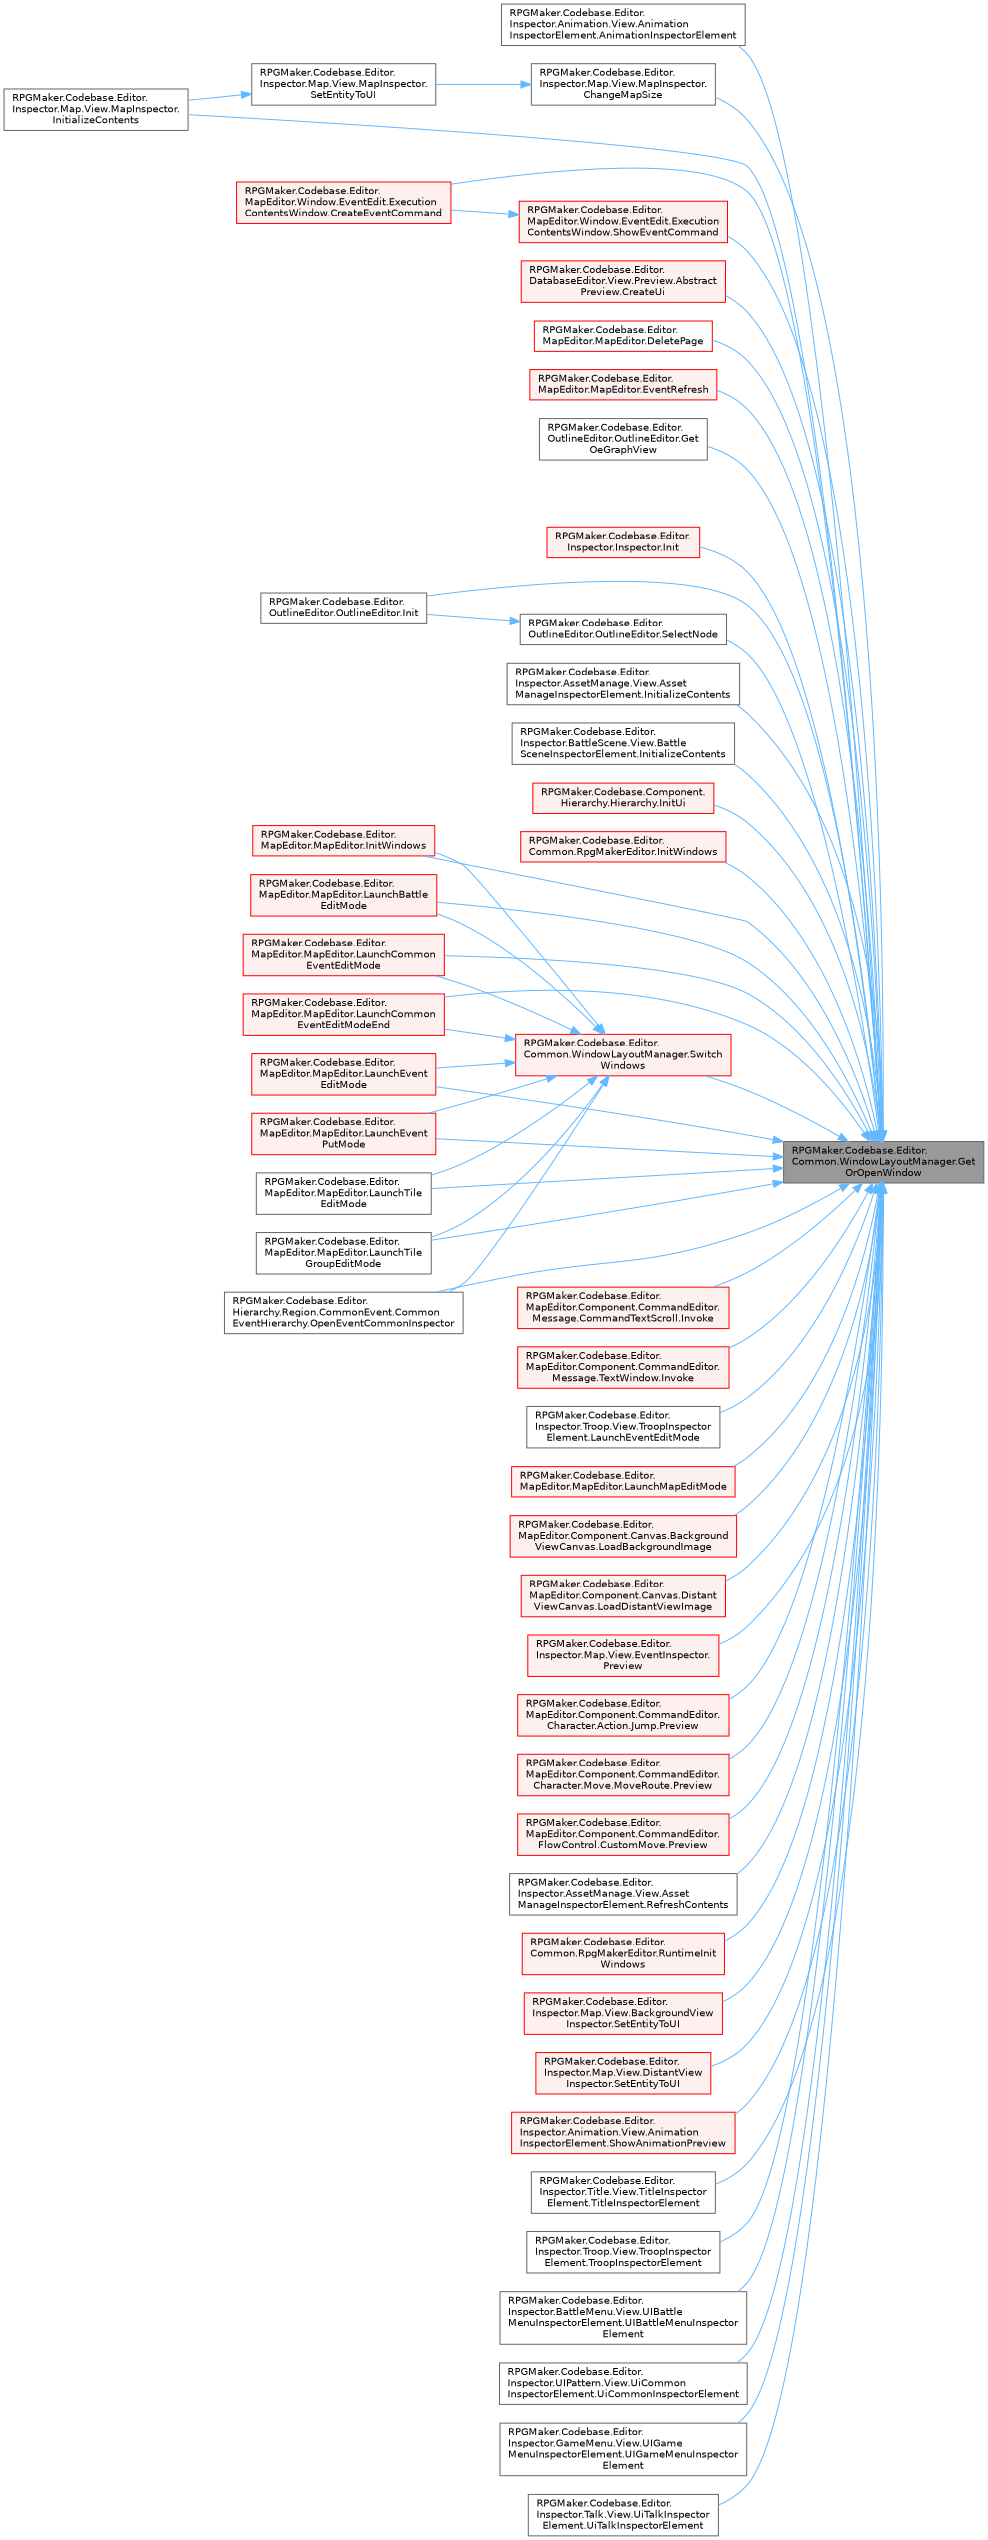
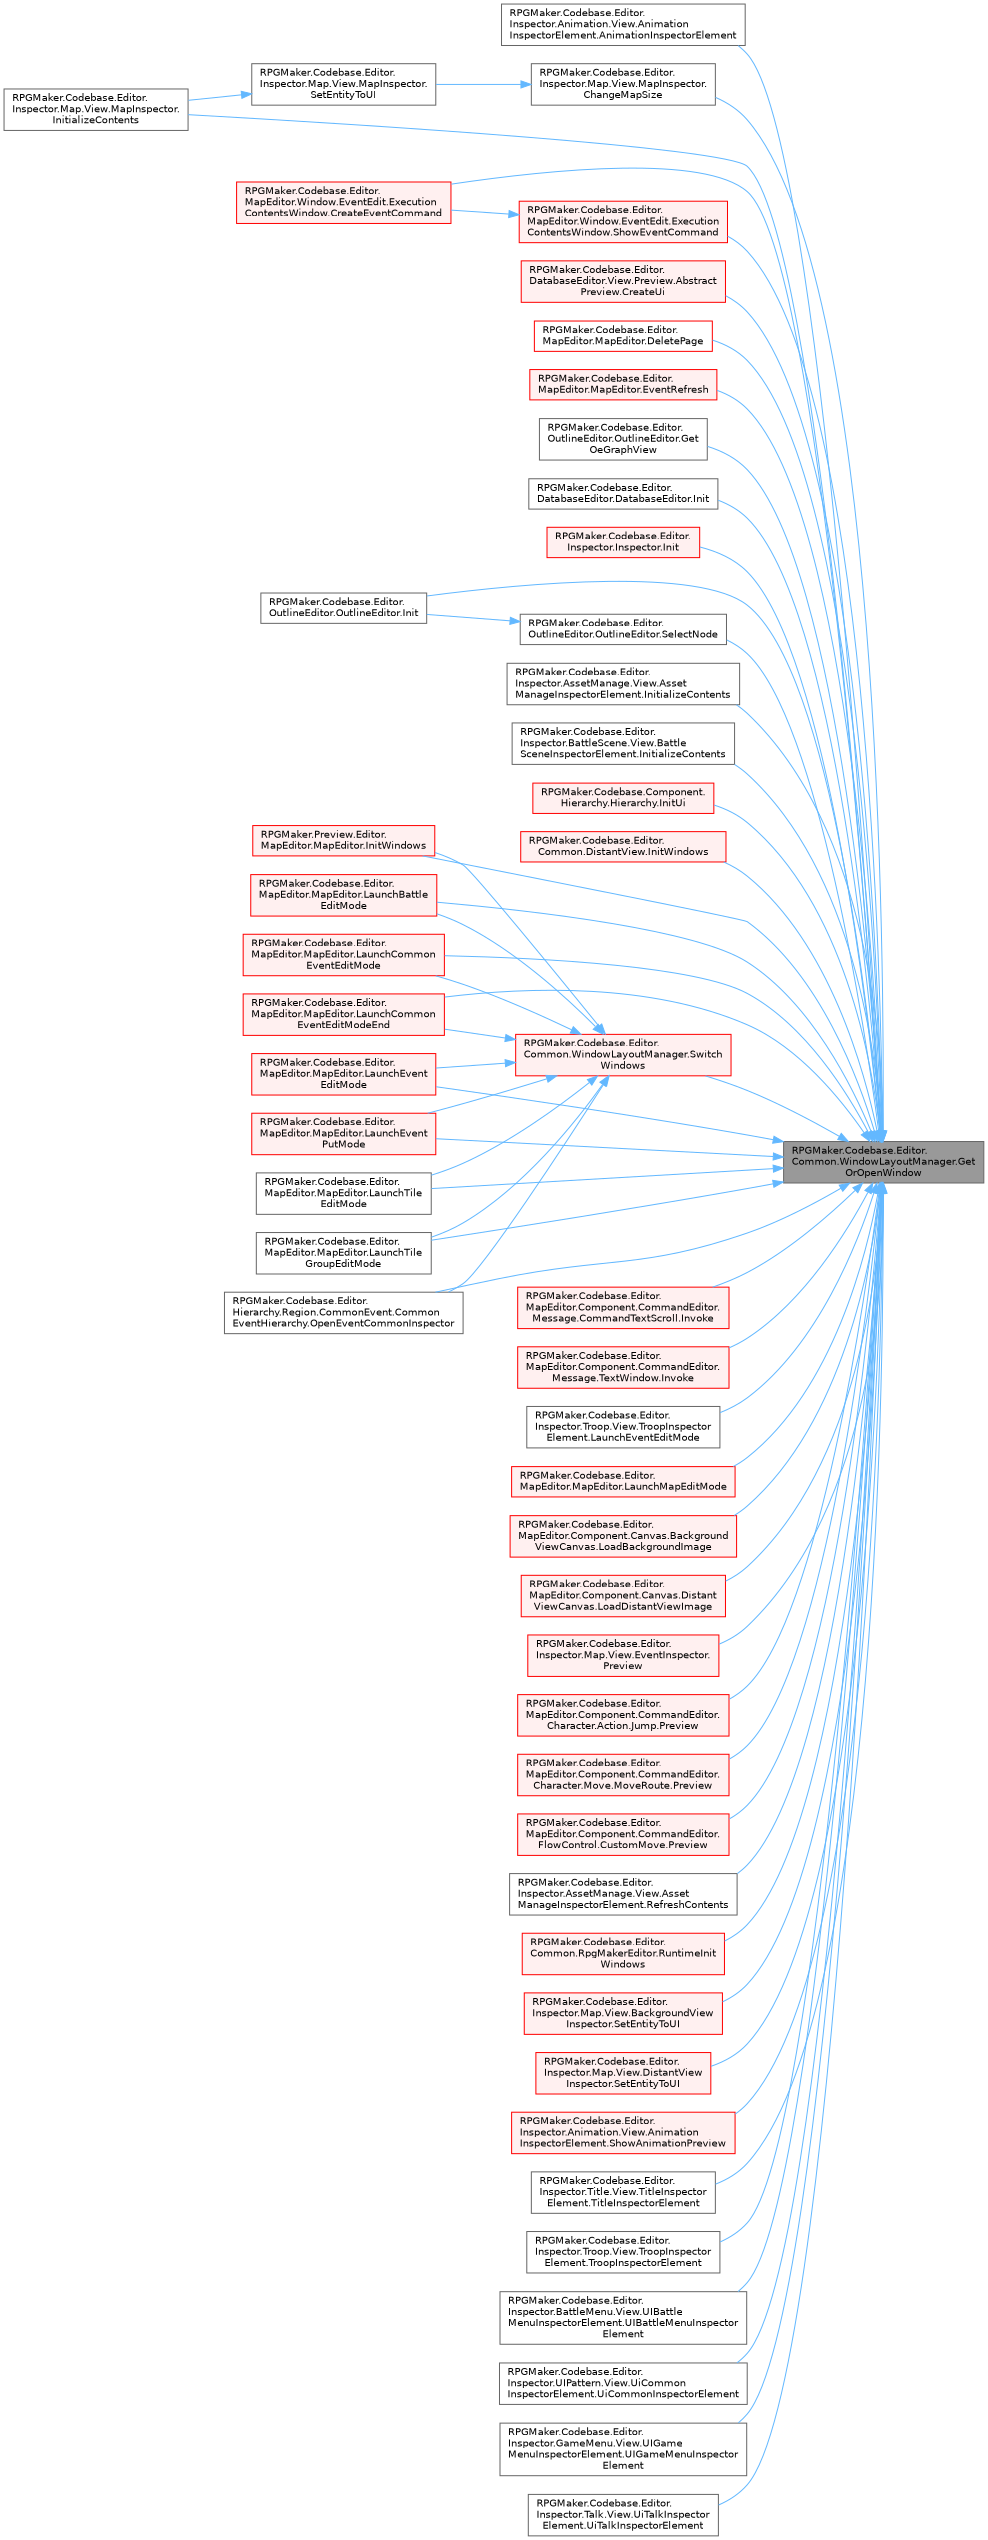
  digraph {
    rankdir=RL
    node [color=red fillcolor="#FFF0F0" fontname=Helvetica fontsize=10 shape=box style=filled]
    edge [color=steelblue1 dir=back fontname=Helvetica fontsize=10 labelfontname=Helvetica labelfontsize=10 style=solid]
    n1 [color=gray40 fillcolor=grey60 fontcolor=black height=0.2 label="RPGMaker.Codebase.Editor.\lCommon.WindowLayoutManager.Get\lOrOpenWindow" width=0.4]
    n2 [color=grey40 fillcolor=white height=0.2 label="RPGMaker.Codebase.Editor.\lInspector.Animation.View.Animation\lInspectorElement.AnimationInspectorElement" width=0.4]
    n3 [color=grey40 fillcolor=white height=0.2 label="RPGMaker.Codebase.Editor.\lInspector.Map.View.MapInspector.\lChangeMapSize" width=0.4]
    n4 [color=grey40 fillcolor=white height=0.2 label="RPGMaker.Codebase.Editor.\lInspector.Map.View.MapInspector.\lInitializeContents" width=0.4]
    n5 [height=0.2 label="RPGMaker.Codebase.Editor.\lMapEditor.Window.EventEdit.Execution\lContentsWindow.CreateEventCommand" width=0.4]
    n6 [height=0.2 label="RPGMaker.Codebase.Editor.\lDatabaseEditor.View.Preview.Abstract\lPreview.CreateUi" width=0.4]
    n7 [fillcolor=white height=0.2 label="RPGMaker.Codebase.Editor.\lMapEditor.MapEditor.DeletePage" width=0.4]
    n8 [height=0.2 label="RPGMaker.Codebase.Editor.\lMapEditor.MapEditor.EventRefresh" width=0.4]
    n9 [color=grey40 fillcolor=white height=0.2 label="RPGMaker.Codebase.Editor.\lOutlineEditor.OutlineEditor.Get\lOeGraphView" width=0.4]
+   n10 [color=grey40 fillcolor=white height=0.2 label="RPGMaker.Codebase.Editor.\lDatabaseEditor.DatabaseEditor.Init" width=0.4]
    n11 [height=0.2 label="RPGMaker.Codebase.Editor.\lInspector.Inspector.Init" width=0.4]
    n12 [color=grey40 fillcolor=white height=0.2 label="RPGMaker.Codebase.Editor.\lOutlineEditor.OutlineEditor.Init" width=0.4]
    n13 [color=grey40 fillcolor=white height=0.2 label="RPGMaker.Codebase.Editor.\lInspector.AssetManage.View.Asset\lManageInspectorElement.InitializeContents" width=0.4]
    n14 [color=grey40 fillcolor=white height=0.2 label="RPGMaker.Codebase.Editor.\lInspector.BattleScene.View.Battle\lSceneInspectorElement.InitializeContents" width=0.4]
    n15 [height=0.2 label="RPGMaker.Codebase.Component.\lHierarchy.Hierarchy.InitUi" width=0.4]
-   n16 [height=0.2 label="RPGMaker.Codebase.Editor.\lCommon.RpgMakerEditor.InitWindows" width=0.4]
-   n17 [height=0.2 label="RPGMaker.Codebase.Editor.\lMapEditor.MapEditor.InitWindows" width=0.4]
+   n16 [height=0.2 label="RPGMaker.Codebase.Editor.\lCommon.DistantView.InitWindows" width=0.4]
+   n17 [height=0.2 label="RPGMaker.Preview.Editor.\lMapEditor.MapEditor.InitWindows" width=0.4]
    n18 [height=0.2 label="RPGMaker.Codebase.Editor.\lMapEditor.Component.CommandEditor.\lMessage.CommandTextScroll.Invoke" width=0.4]
    n19 [height=0.2 label="RPGMaker.Codebase.Editor.\lMapEditor.Component.CommandEditor.\lMessage.TextWindow.Invoke" width=0.4]
    n20 [height=0.2 label="RPGMaker.Codebase.Editor.\lMapEditor.MapEditor.LaunchBattle\lEditMode" width=0.4]
    n21 [height=0.2 label="RPGMaker.Codebase.Editor.\lMapEditor.MapEditor.LaunchCommon\lEventEditMode" width=0.4]
    n22 [height=0.2 label="RPGMaker.Codebase.Editor.\lMapEditor.MapEditor.LaunchCommon\lEventEditModeEnd" width=0.4]
    n23 [color=grey40 fillcolor=white height=0.2 label="RPGMaker.Codebase.Editor.\lInspector.Troop.View.TroopInspector\lElement.LaunchEventEditMode" width=0.4]
    n24 [height=0.2 label="RPGMaker.Codebase.Editor.\lMapEditor.MapEditor.LaunchEvent\lEditMode" width=0.4]
    n25 [height=0.2 label="RPGMaker.Codebase.Editor.\lMapEditor.MapEditor.LaunchEvent\lPutMode" width=0.4]
    n26 [height=0.2 label="RPGMaker.Codebase.Editor.\lMapEditor.MapEditor.LaunchMapEditMode" width=0.4]
    n27 [color=grey40 fillcolor=white height=0.2 label="RPGMaker.Codebase.Editor.\lMapEditor.MapEditor.LaunchTile\lEditMode" width=0.4]
    n28 [color=grey40 fillcolor=white height=0.2 label="RPGMaker.Codebase.Editor.\lMapEditor.MapEditor.LaunchTile\lGroupEditMode" width=0.4]
    n29 [height=0.2 label="RPGMaker.Codebase.Editor.\lMapEditor.Component.Canvas.Background\lViewCanvas.LoadBackgroundImage" width=0.4]
    n30 [height=0.2 label="RPGMaker.Codebase.Editor.\lMapEditor.Component.Canvas.Distant\lViewCanvas.LoadDistantViewImage" width=0.4]
    n31 [color=grey40 fillcolor=white height=0.2 label="RPGMaker.Codebase.Editor.\lHierarchy.Region.CommonEvent.Common\lEventHierarchy.OpenEventCommonInspector" width=0.4]
    n32 [height=0.2 label="RPGMaker.Codebase.Editor.\lInspector.Map.View.EventInspector.\lPreview" width=0.4]
    n33 [height=0.2 label="RPGMaker.Codebase.Editor.\lMapEditor.Component.CommandEditor.\lCharacter.Action.Jump.Preview" width=0.4]
    n34 [height=0.2 label="RPGMaker.Codebase.Editor.\lMapEditor.Component.CommandEditor.\lCharacter.Move.MoveRoute.Preview" width=0.4]
    n35 [height=0.2 label="RPGMaker.Codebase.Editor.\lMapEditor.Component.CommandEditor.\lFlowControl.CustomMove.Preview" width=0.4]
    n36 [color=grey40 fillcolor=white height=0.2 label="RPGMaker.Codebase.Editor.\lInspector.AssetManage.View.Asset\lManageInspectorElement.RefreshContents" width=0.4]
    n37 [height=0.2 label="RPGMaker.Codebase.Editor.\lCommon.RpgMakerEditor.RuntimeInit\lWindows" width=0.4]
    n38 [color=grey40 fillcolor=white height=0.2 label="RPGMaker.Codebase.Editor.\lOutlineEditor.OutlineEditor.SelectNode" width=0.4]
    n39 [height=0.2 label="RPGMaker.Codebase.Editor.\lInspector.Map.View.BackgroundView\lInspector.SetEntityToUI" width=0.4]
    n40 [height=0.2 label="RPGMaker.Codebase.Editor.\lInspector.Map.View.DistantView\lInspector.SetEntityToUI" width=0.4]
    n41 [height=0.2 label="RPGMaker.Codebase.Editor.\lInspector.Animation.View.Animation\lInspectorElement.ShowAnimationPreview" width=0.4]
    n42 [height=0.2 label="RPGMaker.Codebase.Editor.\lMapEditor.Window.EventEdit.Execution\lContentsWindow.ShowEventCommand" width=0.4]
    n43 [height=0.2 label="RPGMaker.Codebase.Editor.\lCommon.WindowLayoutManager.Switch\lWindows" width=0.4]
    n44 [color=grey40 fillcolor=white height=0.2 label="RPGMaker.Codebase.Editor.\lInspector.Title.View.TitleInspector\lElement.TitleInspectorElement" width=0.4]
    n45 [color=grey40 fillcolor=white height=0.2 label="RPGMaker.Codebase.Editor.\lInspector.Troop.View.TroopInspector\lElement.TroopInspectorElement" width=0.4]
    n46 [color=grey40 fillcolor=white height=0.2 label="RPGMaker.Codebase.Editor.\lInspector.BattleMenu.View.UIBattle\lMenuInspectorElement.UIBattleMenuInspector\lElement" width=0.4]
    n47 [color=grey40 fillcolor=white height=0.2 label="RPGMaker.Codebase.Editor.\lInspector.UIPattern.View.UiCommon\lInspectorElement.UiCommonInspectorElement" width=0.4]
    n48 [color=grey40 fillcolor=white height=0.2 label="RPGMaker.Codebase.Editor.\lInspector.GameMenu.View.UIGame\lMenuInspectorElement.UIGameMenuInspector\lElement" width=0.4]
    n49 [color=grey40 fillcolor=white height=0.2 label="RPGMaker.Codebase.Editor.\lInspector.Talk.View.UiTalkInspector\lElement.UiTalkInspectorElement" width=0.4]
    n50 [color=grey40 fillcolor=white height=0.2 label="RPGMaker.Codebase.Editor.\lInspector.Map.View.MapInspector.\lSetEntityToUI" width=0.4]
    n1 -> n2
    n1 -> n3
    n1 -> n4
    n1 -> n5
    n1 -> n6
    n1 -> n7
    n1 -> n8
    n1 -> n9
+   n1 -> n10
    n1 -> n11
    n1 -> n12
    n1 -> n13
    n1 -> n14
    n1 -> n15
    n1 -> n16
    n1 -> n17
    n1 -> n18
    n1 -> n19
    n1 -> n20
    n1 -> n21
    n1 -> n22
    n1 -> n23
    n1 -> n24
    n1 -> n25
    n1 -> n26
    n1 -> n27
    n1 -> n28
    n1 -> n29
    n1 -> n30
    n1 -> n31
    n1 -> n32
    n1 -> n33
    n1 -> n34
    n1 -> n35
    n1 -> n36
    n1 -> n37
    n1 -> n38
    n1 -> n39
    n1 -> n40
    n1 -> n41
    n1 -> n42
    n1 -> n43
    n1 -> n44
    n1 -> n45
    n1 -> n46
    n1 -> n47
    n1 -> n48
    n1 -> n49
    n3 -> n50
    n38 -> n12
    n42 -> n5
    n43 -> n17
    n43 -> n20
    n43 -> n21
    n43 -> n22
    n43 -> n24
    n43 -> n25
    n43 -> n27
    n43 -> n28
    n43 -> n31
    n50 -> n4
  }
